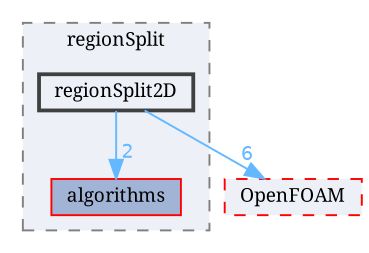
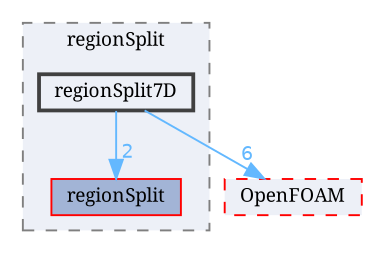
  digraph {
    compound=true
    fontname="Noto Serif"
    node [color=red fillcolor="#edf0f7" fontname="Noto Serif" fontsize=10 shape=box]
    edge [color=steelblue1 fontcolor=steelblue1 fontname="Noto Serif" fontsize=10 labeldistance=1.5 labelfontname=Helvetica labelfontsize=10]
-   n1 [fillcolor="#a2b4d6" height=0.2 label=algorithms style=filled width=0.4]
-   n2 [color=grey25 height=0.2 label=regionSplit2D style="filled,bold" width=0.4]
+   n1 [fillcolor="#a2b4d6" height=0.2 label=regionSplit style=filled width=0.4]
+   n2 [color=grey25 height=0.2 label=regionSplit7D style="filled,bold" width=0.4]
    n3 [height=0.2 label=OpenFOAM style="filled,dashed" width=0.4]
    subgraph cluster_1 {
      bgcolor="#edf0f7"
      fontsize=10
      label=regionSplit
      pencolor=grey50
      style="filled,dashed"
      n1
      n2
    }
    n2 -> n1 [headlabel=2]
    n2 -> n3 [headlabel=6]
  }
